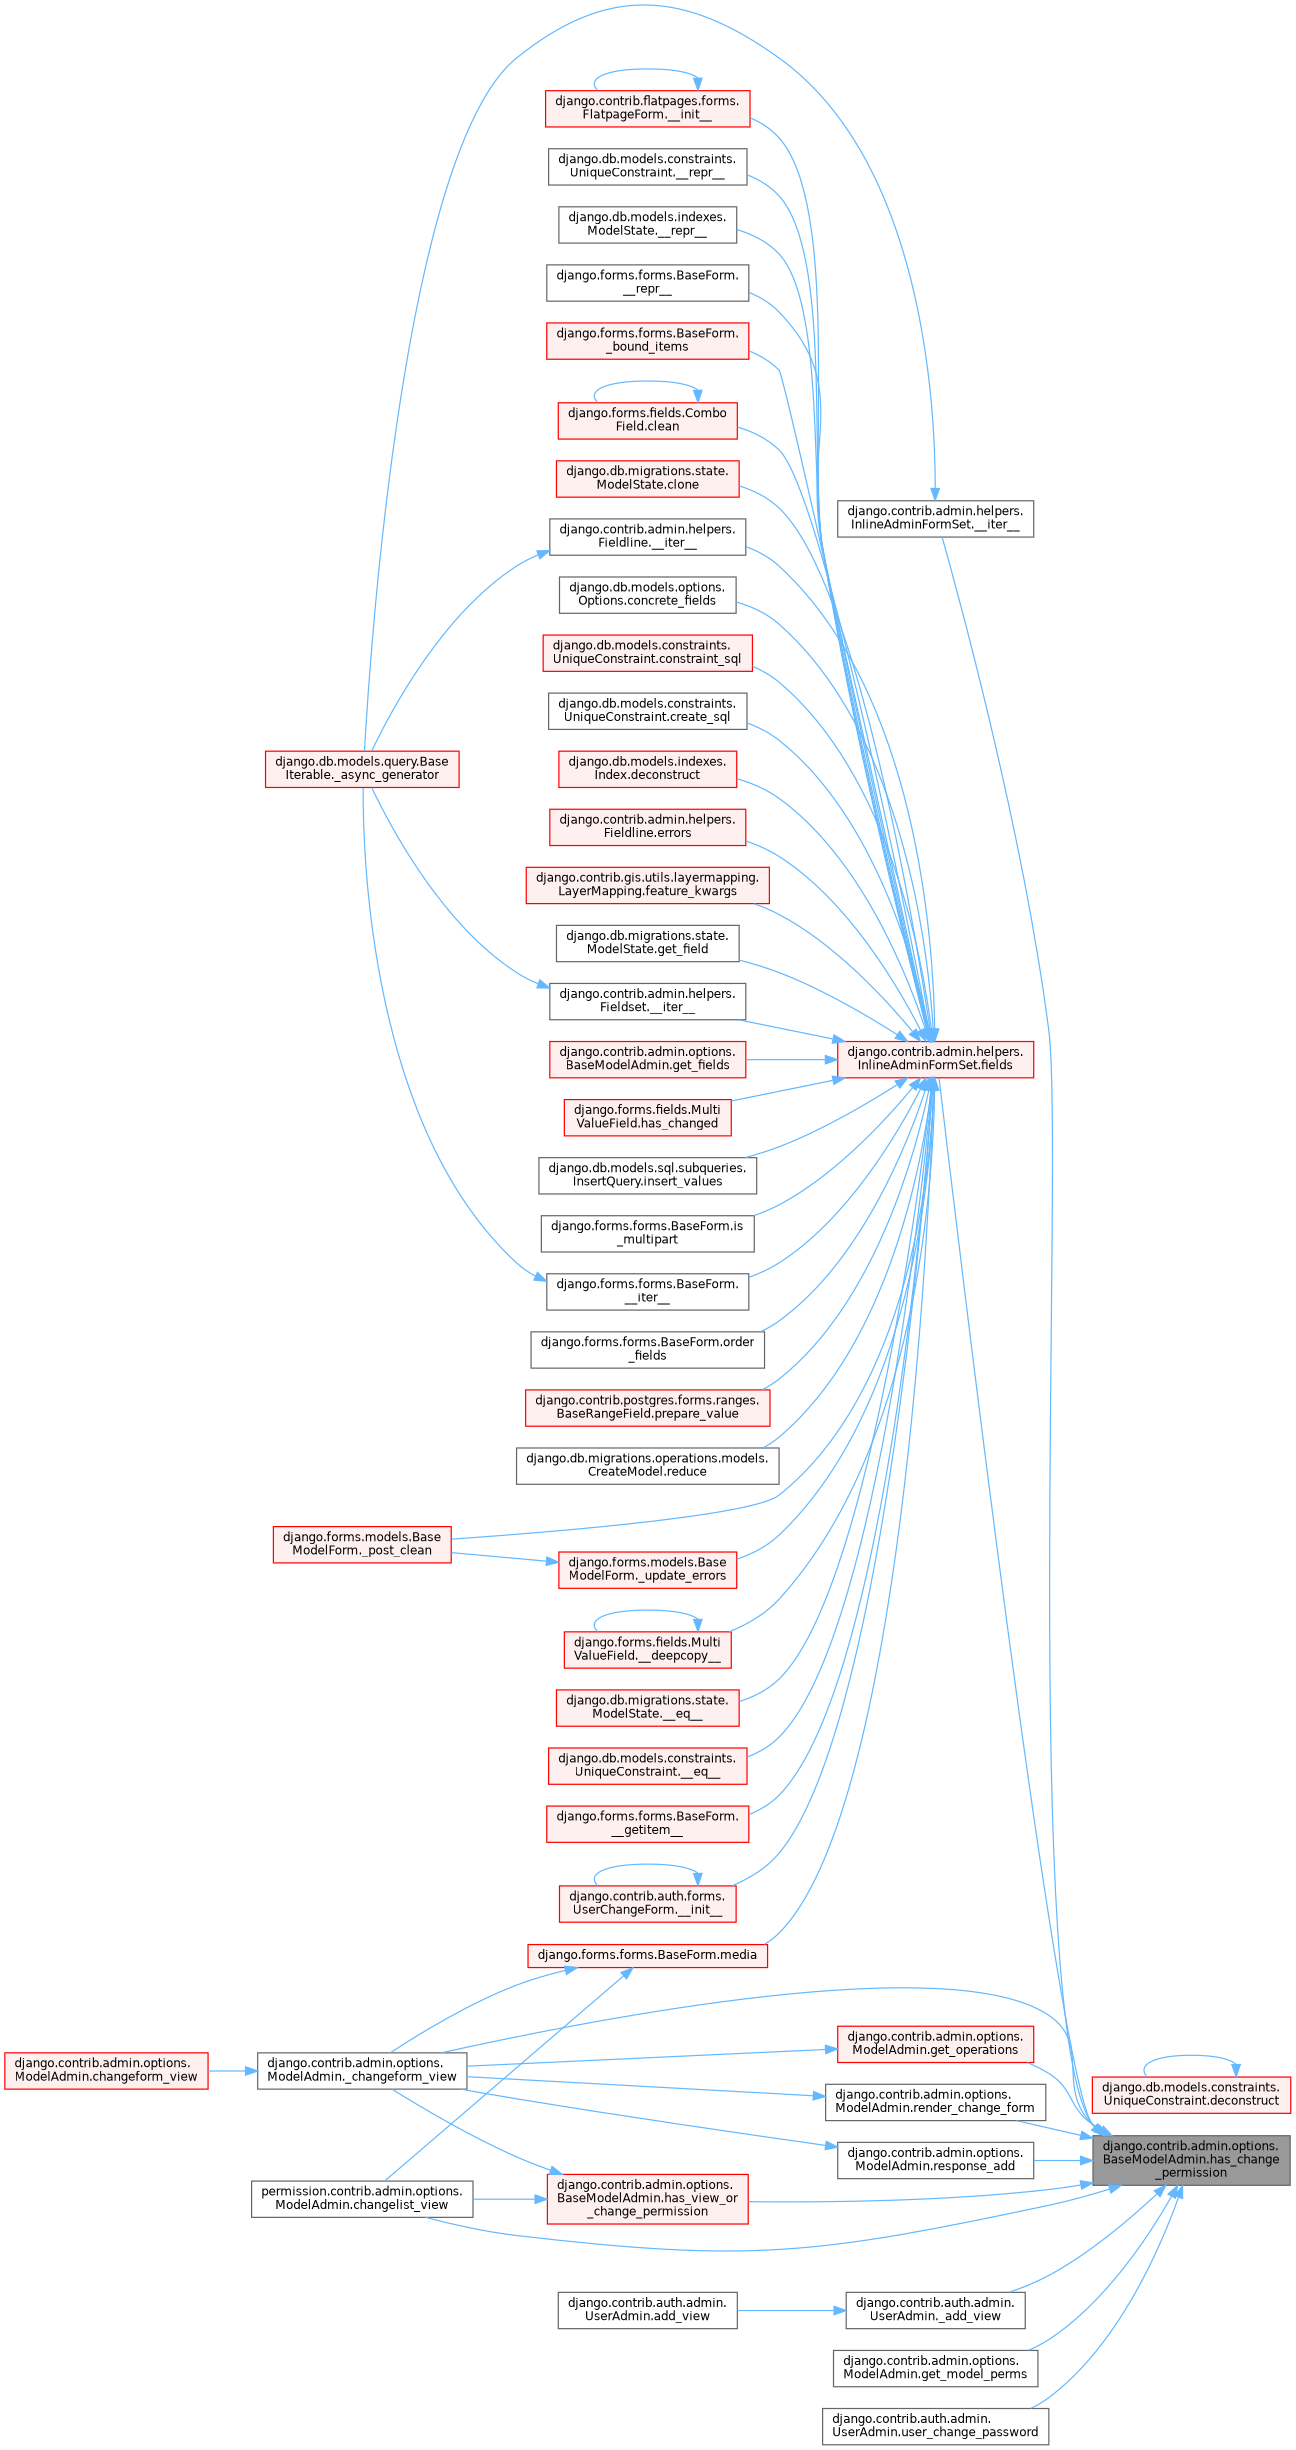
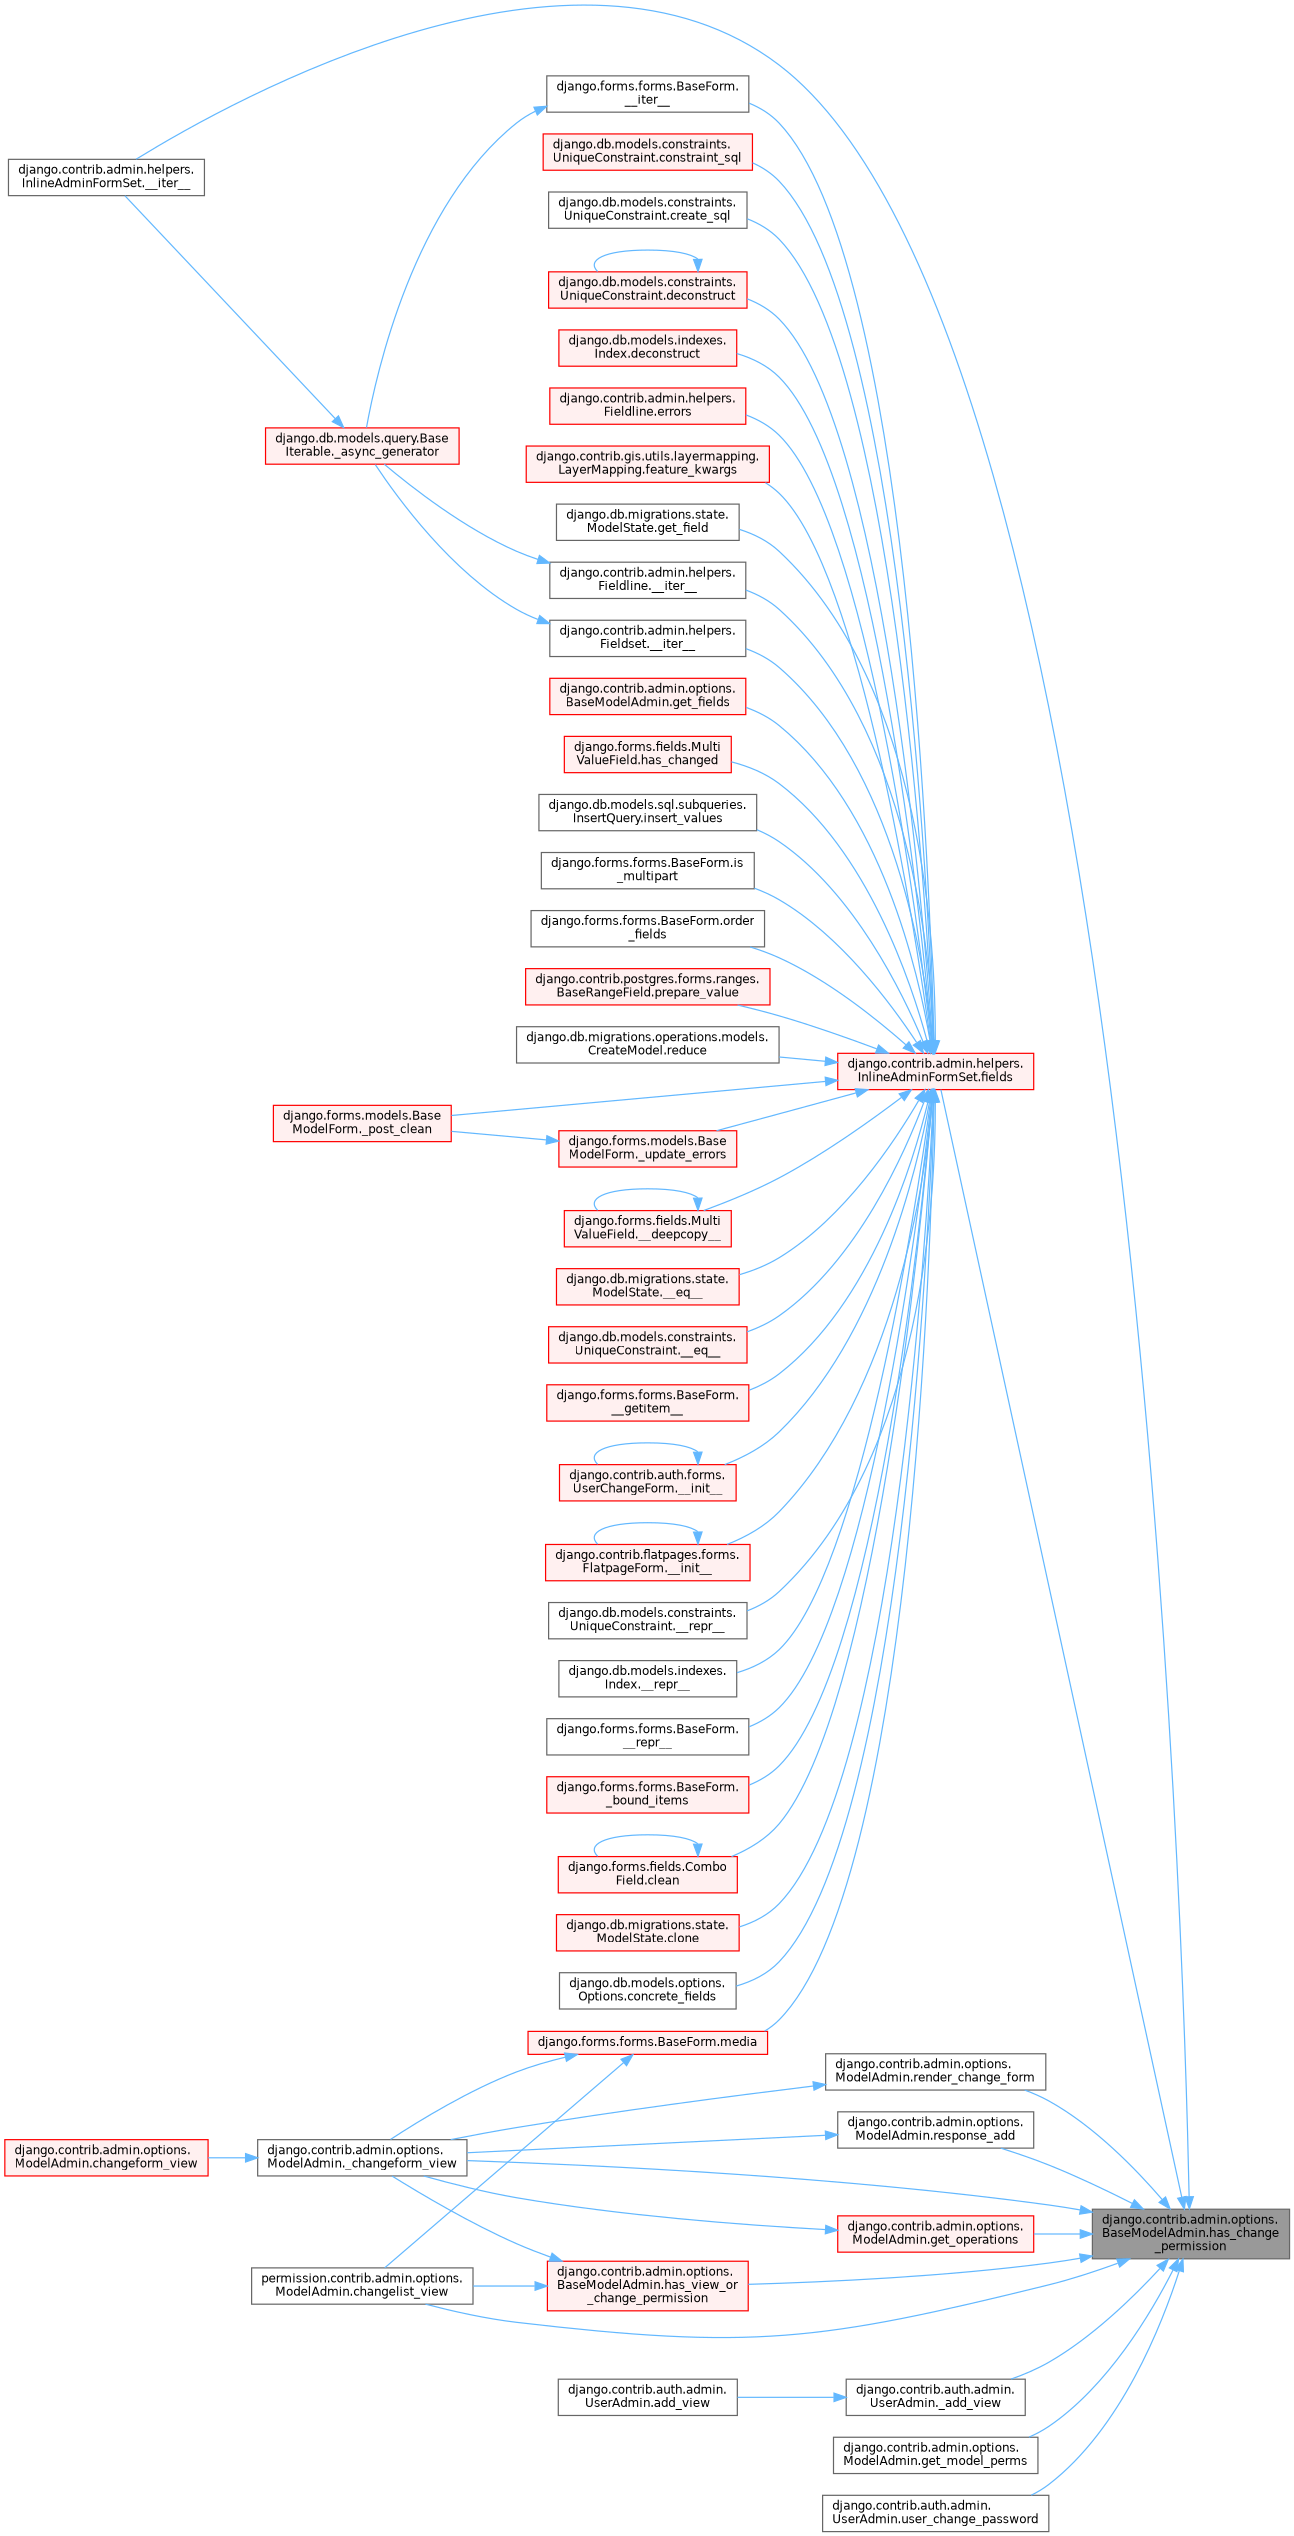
  digraph {
    rankdir=RL
    node [color=red fillcolor="#FFF0F0" fontname=Helvetica fontsize=10 shape=box style=filled]
    edge [color=steelblue1 dir=back fontname=Helvetica fontsize=10 labelfontname=Helvetica labelfontsize=10 style=solid]
    n1 [color=gray40 fillcolor=grey60 fontcolor=black height=0.2 label="django.contrib.admin.options.\lBaseModelAdmin.has_change\l_permission" width=0.4]
    n2 [color=grey40 fillcolor=white height=0.2 label="django.contrib.admin.helpers.\lInlineAdminFormSet.__iter__" width=0.4]
    n3 [color=grey40 fillcolor=white height=0.2 label="django.contrib.auth.admin.\lUserAdmin._add_view" width=0.4]
    n4 [color=grey40 fillcolor=white height=0.2 label="django.contrib.admin.options.\lModelAdmin._changeform_view" width=0.4]
    n5 [color=grey40 fillcolor=white height=0.2 label="permission.contrib.admin.options.\lModelAdmin.changelist_view" width=0.4]
    n6 [height=0.2 label="django.contrib.admin.helpers.\lInlineAdminFormSet.fields" width=0.4]
    n7 [height=0.2 label="django.contrib.admin.options.\lModelAdmin.get_operations" width=0.4]
    n8 [color=grey40 fillcolor=white height=0.2 label="django.contrib.admin.options.\lModelAdmin.get_model_perms" width=0.4]
    n9 [height=0.2 label="django.contrib.admin.options.\lBaseModelAdmin.has_view_or\l_change_permission" width=0.4]
    n10 [color=grey40 fillcolor=white height=0.2 label="django.contrib.admin.options.\lModelAdmin.render_change_form" width=0.4]
    n11 [color=grey40 fillcolor=white height=0.2 label="django.contrib.admin.options.\lModelAdmin.response_add" width=0.4]
    n12 [color=grey40 fillcolor=white height=0.2 label="django.contrib.auth.admin.\lUserAdmin.user_change_password" width=0.4]
    n13 [height=0.2 label="django.db.models.query.Base\lIterable._async_generator" width=0.4]
    n14 [color=grey40 fillcolor=white height=0.2 label="django.contrib.auth.admin.\lUserAdmin.add_view" width=0.4]
    n15 [height=0.2 label="django.contrib.admin.options.\lModelAdmin.changeform_view" width=0.4]
    n16 [height=0.2 label="django.forms.fields.Multi\lValueField.__deepcopy__" width=0.4]
    n17 [height=0.2 label="django.db.migrations.state.\lModelState.__eq__" width=0.4]
    n18 [height=0.2 label="django.db.models.constraints.\lUniqueConstraint.__eq__" width=0.4]
    n19 [height=0.2 label="django.forms.forms.BaseForm.\l__getitem__" width=0.4]
    n20 [height=0.2 label="django.contrib.auth.forms.\lUserChangeForm.__init__" width=0.4]
    n21 [height=0.2 label="django.contrib.flatpages.forms.\lFlatpageForm.__init__" width=0.4]
    n22 [color=grey40 fillcolor=white height=0.2 label="django.contrib.admin.helpers.\lFieldline.__iter__" width=0.4]
    n23 [color=grey40 fillcolor=white height=0.2 label="django.contrib.admin.helpers.\lFieldset.__iter__" width=0.4]
    n24 [color=grey40 fillcolor=white height=0.2 label="django.forms.forms.BaseForm.\l__iter__" width=0.4]
    n25 [color=grey40 fillcolor=white height=0.2 label="django.db.models.constraints.\lUniqueConstraint.__repr__" width=0.4]
-   n26 [color=grey40 fillcolor=white height=0.2 label="django.db.models.indexes.\lModelState.__repr__" width=0.4]
+   n26 [color=grey40 fillcolor=white height=0.2 label="django.db.models.indexes.\lIndex.__repr__" width=0.4]
    n27 [color=grey40 fillcolor=white height=0.2 label="django.forms.forms.BaseForm.\l__repr__" width=0.4]
    n28 [height=0.2 label="django.forms.forms.BaseForm.\l_bound_items" width=0.4]
    n29 [height=0.2 label="django.forms.models.Base\lModelForm._post_clean" width=0.4]
    n30 [height=0.2 label="django.forms.models.Base\lModelForm._update_errors" width=0.4]
    n31 [height=0.2 label="django.forms.fields.Combo\lField.clean" width=0.4]
    n32 [height=0.2 label="django.db.migrations.state.\lModelState.clone" width=0.4]
    n33 [color=grey40 fillcolor=white height=0.2 label="django.db.models.options.\lOptions.concrete_fields" width=0.4]
    n34 [height=0.2 label="django.db.models.constraints.\lUniqueConstraint.constraint_sql" width=0.4]
    n35 [color=grey40 fillcolor=white height=0.2 label="django.db.models.constraints.\lUniqueConstraint.create_sql" width=0.4]
    n36 [height=0.2 label="django.db.models.constraints.\lUniqueConstraint.deconstruct" width=0.4]
    n37 [height=0.2 label="django.db.models.indexes.\lIndex.deconstruct" width=0.4]
    n38 [height=0.2 label="django.contrib.admin.helpers.\lFieldline.errors" width=0.4]
    n39 [height=0.2 label="django.contrib.gis.utils.layermapping.\lLayerMapping.feature_kwargs" width=0.4]
    n40 [color=grey40 fillcolor=white height=0.2 label="django.db.migrations.state.\lModelState.get_field" width=0.4]
    n41 [height=0.2 label="django.contrib.admin.options.\lBaseModelAdmin.get_fields" width=0.4]
    n42 [height=0.2 label="django.forms.fields.Multi\lValueField.has_changed" width=0.4]
    n43 [color=grey40 fillcolor=white height=0.2 label="django.db.models.sql.subqueries.\lInsertQuery.insert_values" width=0.4]
    n44 [color=grey40 fillcolor=white height=0.2 label="django.forms.forms.BaseForm.is\l_multipart" width=0.4]
    n45 [height=0.2 label="django.forms.forms.BaseForm.media" width=0.4]
    n46 [color=grey40 fillcolor=white height=0.2 label="django.forms.forms.BaseForm.order\l_fields" width=0.4]
    n47 [height=0.2 label="django.contrib.postgres.forms.ranges.\lBaseRangeField.prepare_value" width=0.4]
    n48 [color=grey40 fillcolor=white height=0.2 label="django.db.migrations.operations.models.\lCreateModel.reduce" width=0.4]
    n1 -> n2
    n1 -> n3
    n1 -> n4
    n1 -> n5
    n1 -> n6
    n1 -> n7
    n1 -> n8
    n1 -> n9
    n1 -> n10
    n1 -> n11
    n1 -> n12
-   n2 -> n13
+   n13 -> n2
    n3 -> n14
    n4 -> n15
    n6 -> n16
    n6 -> n17
    n6 -> n18
    n6 -> n19
    n6 -> n20
    n6 -> n21
    n6 -> n22
    n6 -> n23
    n6 -> n24
    n6 -> n25
    n6 -> n26
    n6 -> n27
    n6 -> n28
    n6 -> n29
    n6 -> n30
    n6 -> n31
    n6 -> n32
    n6 -> n33
    n6 -> n34
    n6 -> n35
+   n6 -> n36
    n6 -> n37
    n6 -> n38
    n6 -> n39
    n6 -> n40
    n6 -> n41
    n6 -> n42
    n6 -> n43
    n6 -> n44
    n6 -> n45
    n6 -> n46
    n6 -> n47
    n6 -> n48
    n7 -> n4
    n9 -> n4
    n9 -> n5
    n10 -> n4
    n11 -> n4
    n16 -> n16
    n20 -> n20
    n21 -> n21
    n22 -> n13
    n23 -> n13
    n24 -> n13
    n30 -> n29
    n31 -> n31
    n36 -> n36
    n45 -> n4
    n45 -> n5
  }
